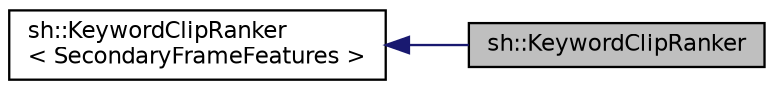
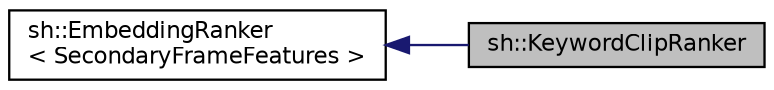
  digraph {
    rankdir=LR
    node [color=black fontname=Helvetica fontsize=10 shape=record style=filled]
    n1 [fillcolor=grey75 fontcolor=black height=0.2 label="sh::KeywordClipRanker" width=0.4]
-   n2 [fillcolor=white height=0.2 label="sh::KeywordClipRanker\l\< SecondaryFrameFeatures \>" width=0.4]
+   n2 [fillcolor=white height=0.2 label="sh::EmbeddingRanker\l\< SecondaryFrameFeatures \>" width=0.4]
    n2 -> n1 [color=midnightblue dir=back fontname=Helvetica fontsize=10 labelfontname=Helvetica labelfontsize=10 style=solid]
  }
